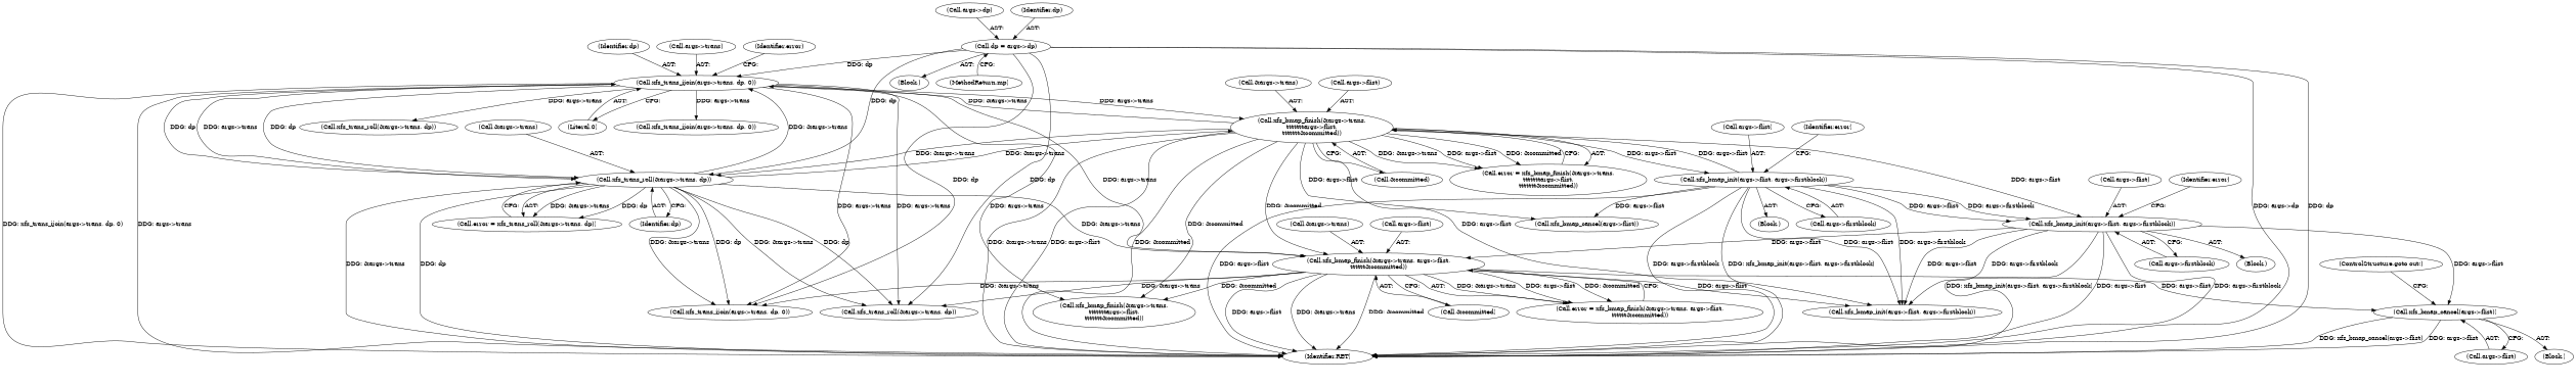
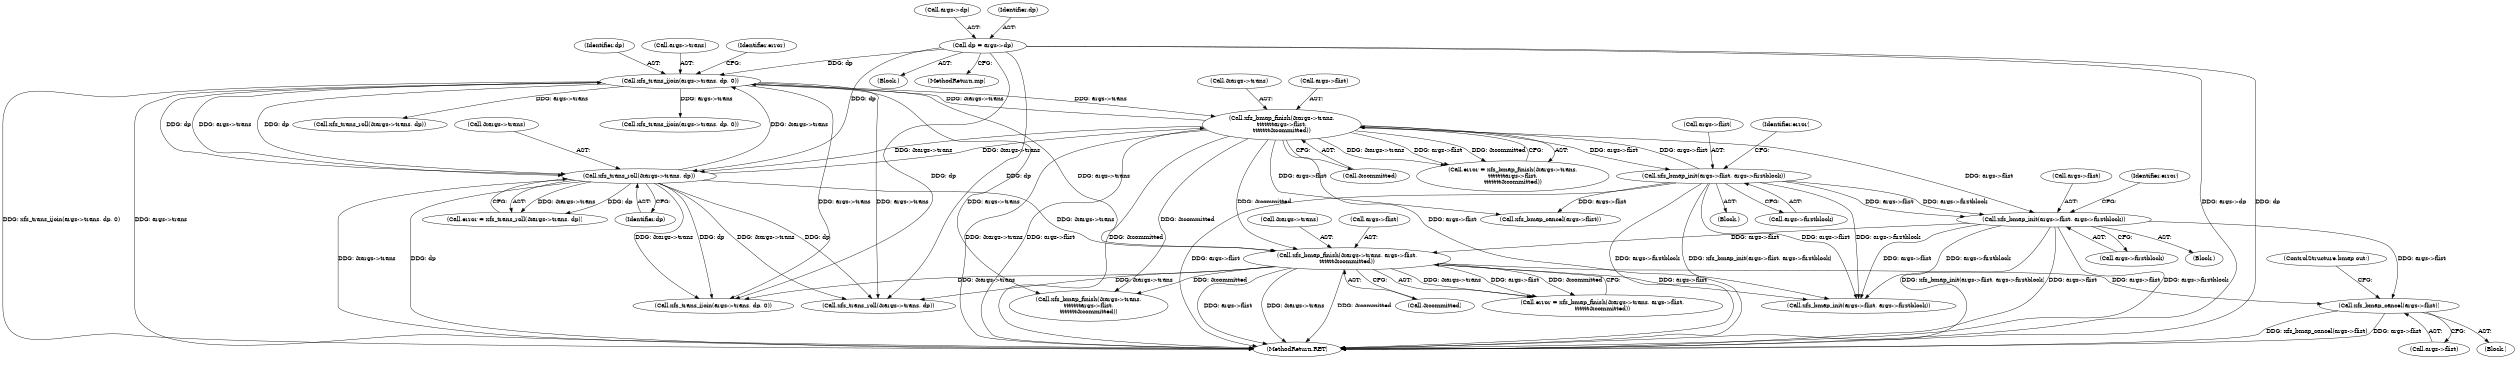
  digraph {
    n1 [label="(Call,xfs_bmap_cancel(args->flist))"]
    n2 [label="(Call,args->flist)"]
-   n3 [label="(Identifier,RET)"]
+   n3 [label="(MethodReturn,RET)"]
    n4 [label="(Block,)"]
    n5 [label="(Call,xfs_bmap_finish(&args->trans, args->flist,\n\t\t\t\t\t\t&committed))"]
    n6 [label="(Call,xfs_bmap_finish(&args->trans,\n\t\t\t\t\t\t\targs->flist,\n\t\t\t\t\t\t\t&committed))"]
    n7 [label="(Call,xfs_trans_ijoin(args->trans, dp, 0))"]
    n8 [label="(Call,&committed)"]
    n9 [label="(Call,error = xfs_bmap_finish(&args->trans, args->flist,\n\t\t\t\t\t\t&committed))"]
    n10 [label="(Call,xfs_trans_roll(&args->trans, dp))"]
    n11 [label="(Call,xfs_bmap_init(args->flist, args->firstblock))"]
    n12 [label="(Call,xfs_trans_ijoin(args->trans, dp, 0))"]
    n13 [label="(Call,xfs_bmap_finish(&args->trans,\n\t\t\t\t\t\t\targs->flist,\n\t\t\t\t\t\t\t&committed))"]
    n14 [label="(Call,xfs_trans_roll(&args->trans, dp))"]
    n15 [label="(Call,xfs_trans_roll(&args->trans, dp))"]
-   n16 [label="(Literal,0)"]
    n17 [label="(Call,xfs_trans_ijoin(args->trans, dp, 0))"]
    n18 [label="(Call,xfs_bmap_init(args->flist, args->firstblock))"]
    n19 [label="(Call,xfs_bmap_init(args->flist, args->firstblock))"]
    n20 [label="(Call,&committed)"]
    n21 [label="(Call,error = xfs_bmap_finish(&args->trans,\n\t\t\t\t\t\t\targs->flist,\n\t\t\t\t\t\t\t&committed))"]
    n22 [label="(Call,xfs_bmap_cancel(args->flist))"]
    n23 [label="(Call,error = xfs_trans_roll(&args->trans, dp))"]
    n24 [label="(Identifier,dp)"]
    n25 [label="(Block,)"]
    n26 [label="(Call,args->firstblock)"]
    n27 [label="(Call,args->firstblock)"]
    n28 [label="(Block,)"]
    n29 [label="(Call,dp = args->dp)"]
    n30 [label="(Block,)"]
    n31 [label="(Call,args->dp)"]
    n32 [label="(Call,args->flist)"]
    n33 [label="(MethodReturn,mp)"]
    n34 [label="(Identifier,error)"]
    n35 [label="(Call,&args->trans)"]
    n36 [label="(Call,args->flist)"]
    n37 [label="(Call,&args->trans)"]
    n38 [label="(Identifier,dp)"]
-   n39 [label="(ControlStructure,goto out;)"]
+   n39 [label="(ControlStructure,bmap out;)"]
    n40 [label="(Identifier,dp)"]
    n41 [label="(Call,args->flist)"]
    n42 [label="(Call,args->trans)"]
    n43 [label="(Call,&args->trans)"]
    n44 [label="(Identifier,error)"]
    n45 [label="(Call,args->flist)"]
    n46 [label="(Identifier,error)"]
    n1 -> n2 [label="CFG: "]
    n1 -> n3 [label="DDG: xfs_bmap_cancel(args->flist)"]
    n1 -> n3 [label="DDG: args->flist"]
    n1 -> n4 [label="AST: "]
    n2 -> n1 [label="AST: "]
    n5 -> n1 [label="DDG: args->flist"]
    n5 -> n3 [label="DDG: args->flist"]
    n5 -> n3 [label="DDG: &args->trans"]
    n5 -> n3 [label="DDG: &committed"]
    n5 -> n6 [label="DDG: &committed"]
    n5 -> n7 [label="DDG: &args->trans"]
    n5 -> n8 [label="CFG: "]
    n5 -> n9 [label="AST: "]
    n5 -> n9 [label="DDG: &args->trans"]
    n5 -> n9 [label="DDG: args->flist"]
    n5 -> n9 [label="DDG: &committed"]
    n5 -> n10 [label="DDG: &args->trans"]
    n5 -> n11 [label="DDG: args->flist"]
    n8 -> n5 [label="AST: "]
    n9 -> n5 [label="CFG: "]
    n12 -> n3 [label="DDG: xfs_trans_ijoin(args->trans, dp, 0)"]
    n12 -> n3 [label="DDG: args->trans"]
    n12 -> n5 [label="DDG: args->trans"]
    n12 -> n6 [label="DDG: args->trans"]
    n12 -> n7 [label="DDG: args->trans"]
    n12 -> n10 [label="DDG: args->trans"]
    n12 -> n13 [label="DDG: args->trans"]
    n12 -> n14 [label="DDG: args->trans"]
    n12 -> n14 [label="DDG: dp"]
    n12 -> n15 [label="DDG: args->trans"]
-   n12 -> n16 [label="CFG: "]
    n12 -> n17 [label="DDG: args->trans"]
    n13 -> n3 [label="DDG: &args->trans"]
    n13 -> n3 [label="DDG: args->flist"]
    n13 -> n3 [label="DDG: &committed"]
    n13 -> n5 [label="DDG: &committed"]
    n13 -> n6 [label="DDG: &committed"]
    n13 -> n11 [label="DDG: args->flist"]
    n13 -> n12 [label="DDG: &args->trans"]
    n13 -> n14 [label="DDG: &args->trans"]
    n13 -> n18 [label="DDG: args->flist"]
    n13 -> n19 [label="DDG: args->flist"]
    n13 -> n20 [label="CFG: "]
    n13 -> n21 [label="AST: "]
    n13 -> n21 [label="DDG: &args->trans"]
    n13 -> n21 [label="DDG: args->flist"]
    n13 -> n21 [label="DDG: &committed"]
    n13 -> n22 [label="DDG: args->flist"]
    n14 -> n3 [label="DDG: dp"]
    n14 -> n3 [label="DDG: &args->trans"]
    n14 -> n5 [label="DDG: &args->trans"]
    n14 -> n7 [label="DDG: &args->trans"]
    n14 -> n7 [label="DDG: dp"]
    n14 -> n10 [label="DDG: &args->trans"]
    n14 -> n10 [label="DDG: dp"]
    n14 -> n12 [label="DDG: &args->trans"]
    n14 -> n12 [label="DDG: dp"]
    n14 -> n13 [label="DDG: &args->trans"]
    n14 -> n23 [label="AST: "]
    n14 -> n23 [label="DDG: &args->trans"]
    n14 -> n23 [label="DDG: dp"]
    n14 -> n24 [label="CFG: "]
-   n16 -> n12 [label="AST: "]
    n18 -> n3 [label="DDG: args->flist"]
    n18 -> n3 [label="DDG: args->firstblock"]
    n18 -> n3 [label="DDG: xfs_bmap_init(args->flist, args->firstblock)"]
    n18 -> n11 [label="DDG: args->flist"]
    n18 -> n11 [label="DDG: args->firstblock"]
    n18 -> n13 [label="DDG: args->flist"]
    n18 -> n19 [label="DDG: args->flist"]
    n18 -> n19 [label="DDG: args->firstblock"]
    n18 -> n22 [label="DDG: args->flist"]
    n18 -> n25 [label="AST: "]
    n18 -> n26 [label="CFG: "]
    n19 -> n1 [label="DDG: args->flist"]
    n19 -> n3 [label="DDG: xfs_bmap_init(args->flist, args->firstblock)"]
    n19 -> n3 [label="DDG: args->flist"]
    n19 -> n3 [label="DDG: args->firstblock"]
    n19 -> n5 [label="DDG: args->flist"]
    n19 -> n11 [label="DDG: args->flist"]
    n19 -> n11 [label="DDG: args->firstblock"]
    n19 -> n27 [label="CFG: "]
    n19 -> n28 [label="AST: "]
    n20 -> n13 [label="AST: "]
    n21 -> n13 [label="CFG: "]
    n23 -> n14 [label="CFG: "]
    n24 -> n14 [label="AST: "]
    n26 -> n18 [label="AST: "]
    n27 -> n19 [label="AST: "]
    n29 -> n3 [label="DDG: args->dp"]
    n29 -> n3 [label="DDG: dp"]
    n29 -> n7 [label="DDG: dp"]
    n29 -> n10 [label="DDG: dp"]
    n29 -> n12 [label="DDG: dp"]
    n29 -> n14 [label="DDG: dp"]
    n29 -> n30 [label="AST: "]
    n31 -> n29 [label="AST: "]
    n32 -> n13 [label="AST: "]
-   n33 -> n29 [label="CFG: "]
+   n29 -> n33 [label="CFG: "]
    n34 -> n19 [label="CFG: "]
    n35 -> n5 [label="AST: "]
    n36 -> n5 [label="AST: "]
    n37 -> n14 [label="AST: "]
    n38 -> n12 [label="AST: "]
    n39 -> n1 [label="CFG: "]
    n40 -> n29 [label="AST: "]
    n41 -> n18 [label="AST: "]
    n42 -> n12 [label="AST: "]
    n43 -> n13 [label="AST: "]
    n44 -> n12 [label="CFG: "]
    n45 -> n19 [label="AST: "]
    n46 -> n18 [label="CFG: "]
  }
